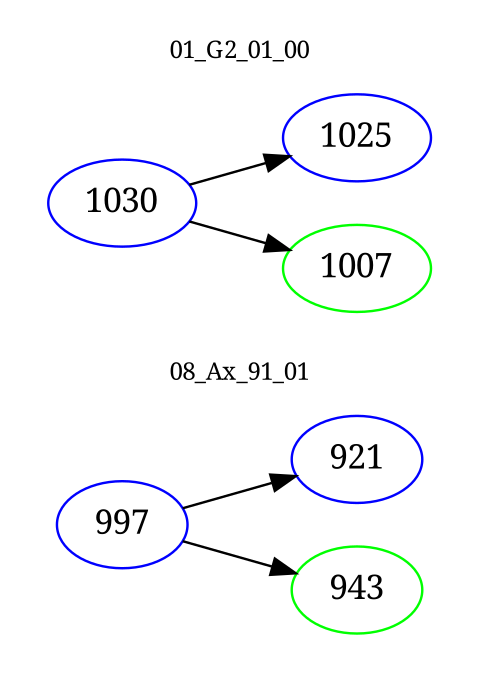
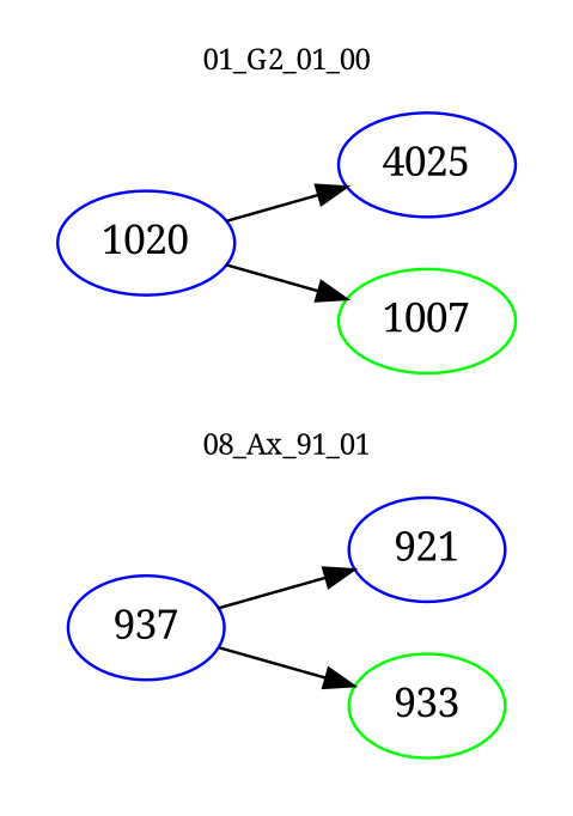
  digraph {
    fontname="Noto Serif"
    rankdir=LR
    node [color=blue fontname="Noto Serif"]
    edge [color=black fontname="Noto Serif"]
-   n1 [label=997]
-   n2 [color=green label=943]
+   n1 [label=937]
+   n2 [color=green label=933]
    n3 [label=921]
-   n4 [label=1030]
+   n4 [label=1020]
    n5 [color=green label=1007]
-   n6 [label=1025]
+   n6 [label=4025]
    subgraph cluster_1 {
      color=white
      fontsize=10
      label="08_Ax_91_01"
      n1
      n2
      n3
    }
    subgraph cluster_2 {
      color=white
      fontsize=10
      label="01_G2_01_00"
      n4
      n5
      n6
    }
    n1 -> n2
    n1 -> n3
    n4 -> n5
    n4 -> n6
  }
